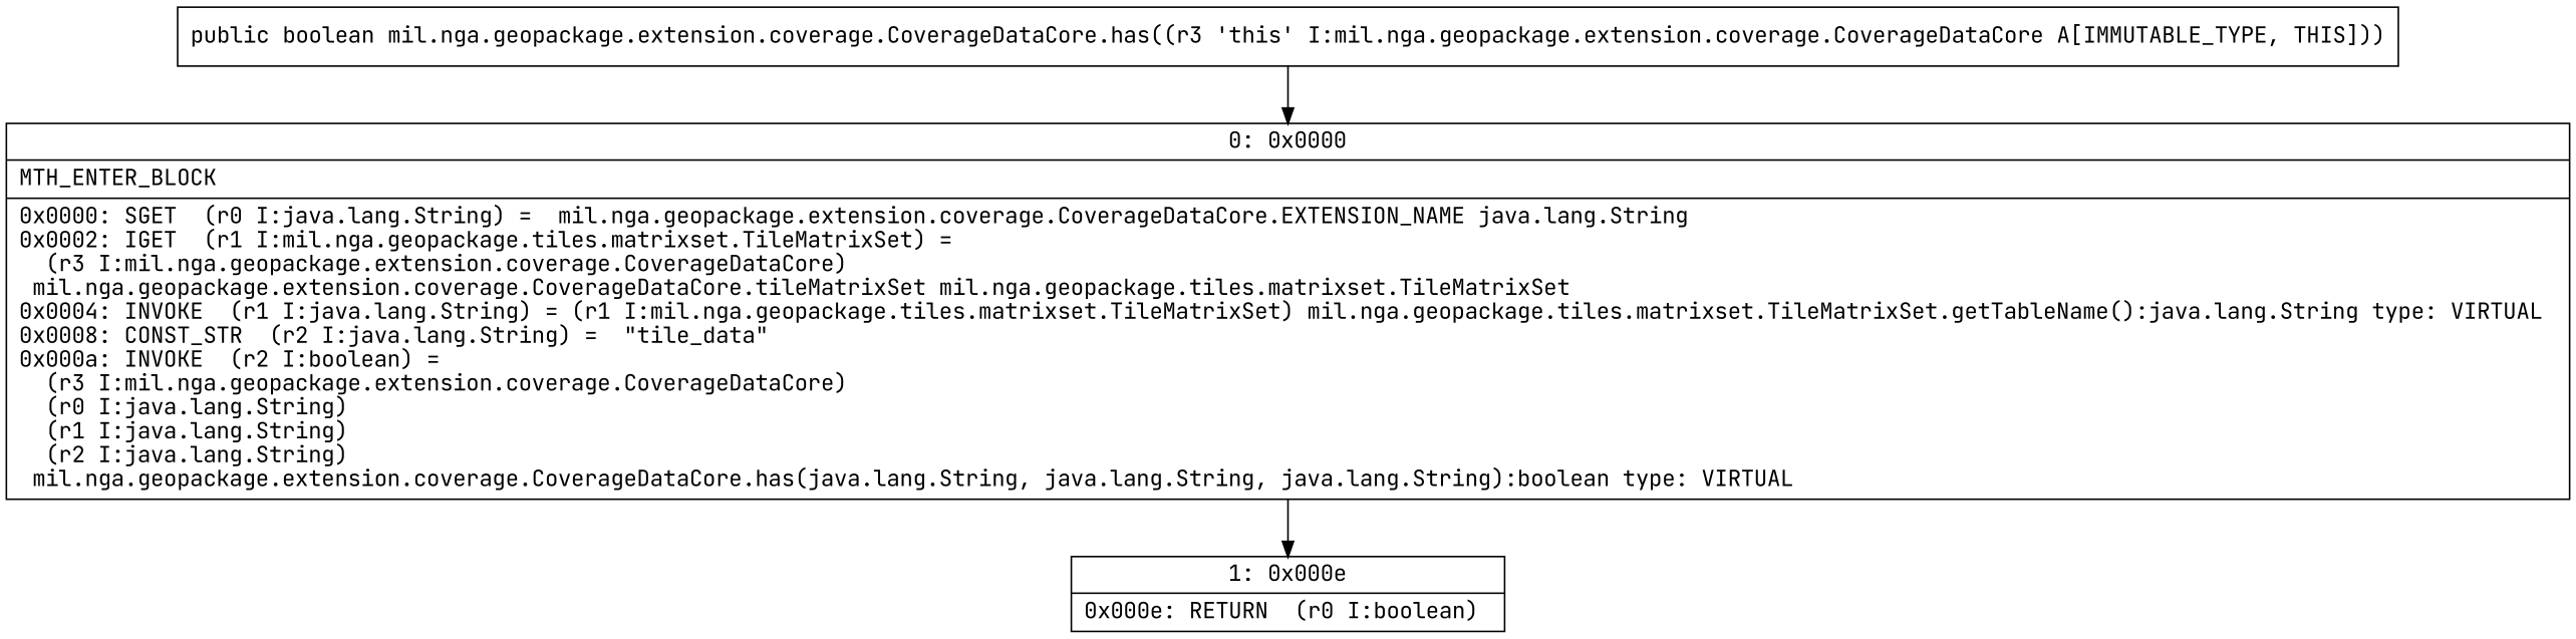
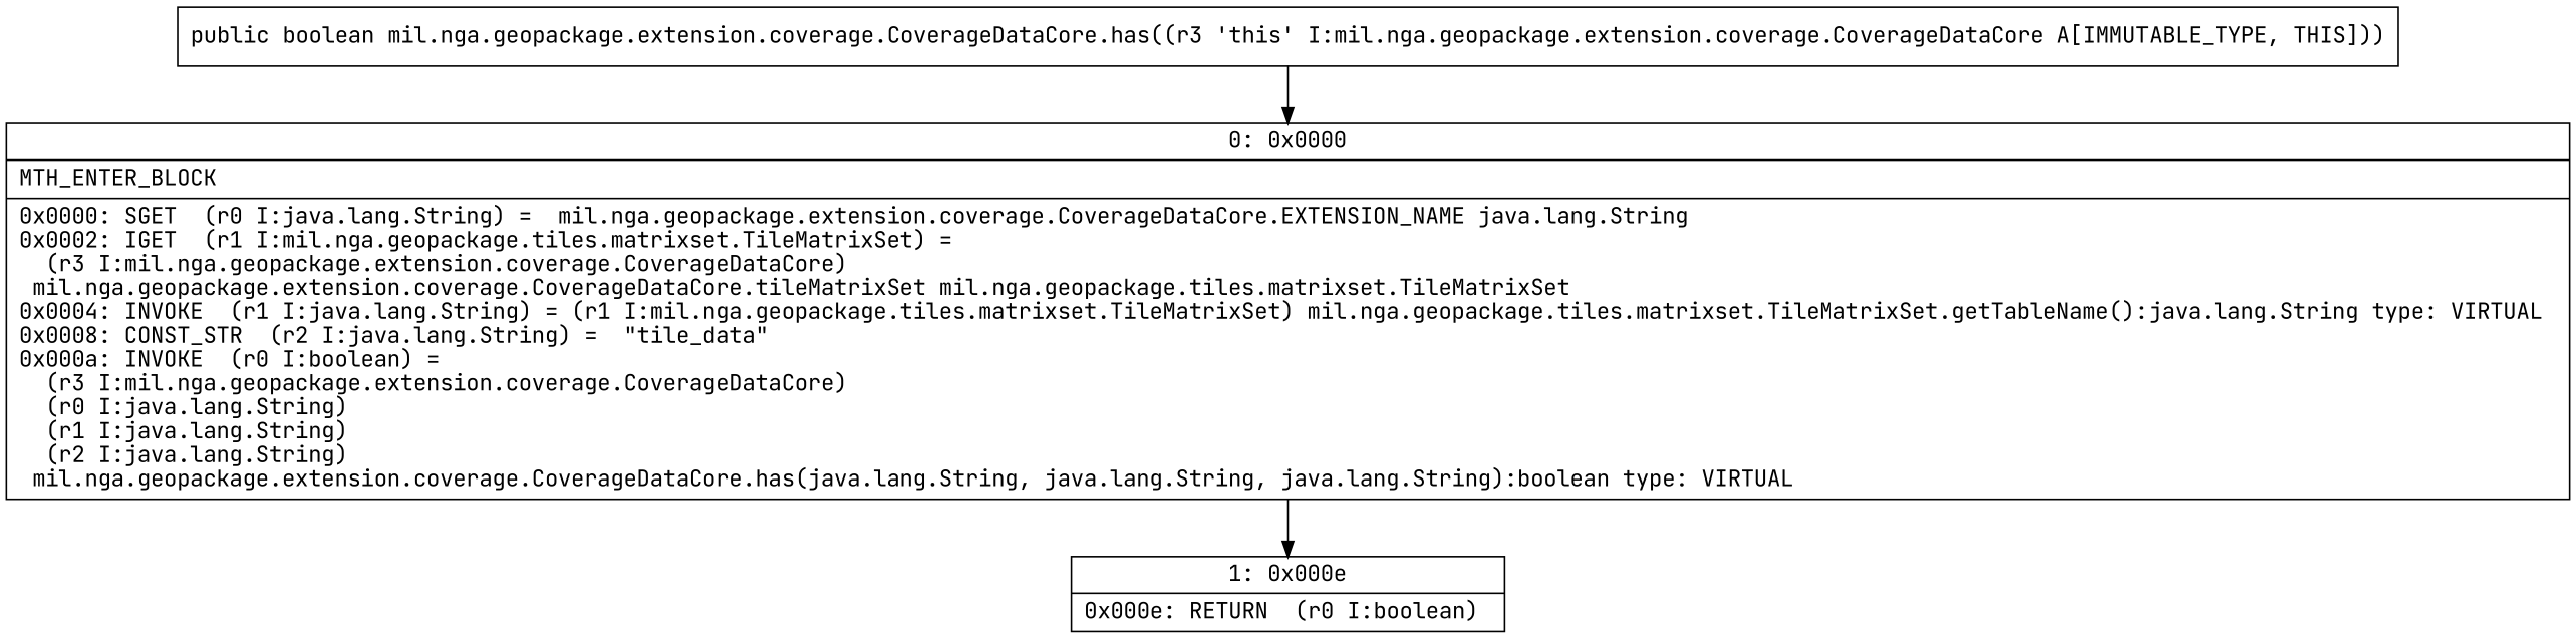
  digraph {
    fontname="JetBrains Mono"
    node [shape=record fontname="JetBrains Mono"]
    edge [fontname="JetBrains Mono"]
-   n1 [label="{0\:\ 0x0000|MTH_ENTER_BLOCK\l|0x0000: SGET  (r0 I:java.lang.String) =  mil.nga.geopackage.extension.coverage.CoverageDataCore.EXTENSION_NAME java.lang.String \l0x0002: IGET  (r1 I:mil.nga.geopackage.tiles.matrixset.TileMatrixSet) = \l  (r3 I:mil.nga.geopackage.extension.coverage.CoverageDataCore)\l mil.nga.geopackage.extension.coverage.CoverageDataCore.tileMatrixSet mil.nga.geopackage.tiles.matrixset.TileMatrixSet \l0x0004: INVOKE  (r1 I:java.lang.String) = (r1 I:mil.nga.geopackage.tiles.matrixset.TileMatrixSet) mil.nga.geopackage.tiles.matrixset.TileMatrixSet.getTableName():java.lang.String type: VIRTUAL \l0x0008: CONST_STR  (r2 I:java.lang.String) =  \"tile_data\" \l0x000a: INVOKE  (r2 I:boolean) = \l  (r3 I:mil.nga.geopackage.extension.coverage.CoverageDataCore)\l  (r0 I:java.lang.String)\l  (r1 I:java.lang.String)\l  (r2 I:java.lang.String)\l mil.nga.geopackage.extension.coverage.CoverageDataCore.has(java.lang.String, java.lang.String, java.lang.String):boolean type: VIRTUAL \l}"]
+   n1 [label="{0\:\ 0x0000|MTH_ENTER_BLOCK\l|0x0000: SGET  (r0 I:java.lang.String) =  mil.nga.geopackage.extension.coverage.CoverageDataCore.EXTENSION_NAME java.lang.String \l0x0002: IGET  (r1 I:mil.nga.geopackage.tiles.matrixset.TileMatrixSet) = \l  (r3 I:mil.nga.geopackage.extension.coverage.CoverageDataCore)\l mil.nga.geopackage.extension.coverage.CoverageDataCore.tileMatrixSet mil.nga.geopackage.tiles.matrixset.TileMatrixSet \l0x0004: INVOKE  (r1 I:java.lang.String) = (r1 I:mil.nga.geopackage.tiles.matrixset.TileMatrixSet) mil.nga.geopackage.tiles.matrixset.TileMatrixSet.getTableName():java.lang.String type: VIRTUAL \l0x0008: CONST_STR  (r2 I:java.lang.String) =  \"tile_data\" \l0x000a: INVOKE  (r0 I:boolean) = \l  (r3 I:mil.nga.geopackage.extension.coverage.CoverageDataCore)\l  (r0 I:java.lang.String)\l  (r1 I:java.lang.String)\l  (r2 I:java.lang.String)\l mil.nga.geopackage.extension.coverage.CoverageDataCore.has(java.lang.String, java.lang.String, java.lang.String):boolean type: VIRTUAL \l}"]
    n2 [label="{1\:\ 0x000e|0x000e: RETURN  (r0 I:boolean) \l}"]
    n3 [label="{public boolean mil.nga.geopackage.extension.coverage.CoverageDataCore.has((r3 'this' I:mil.nga.geopackage.extension.coverage.CoverageDataCore A[IMMUTABLE_TYPE, THIS])) }"]
    n1 -> n2
    n3 -> n1
  }
